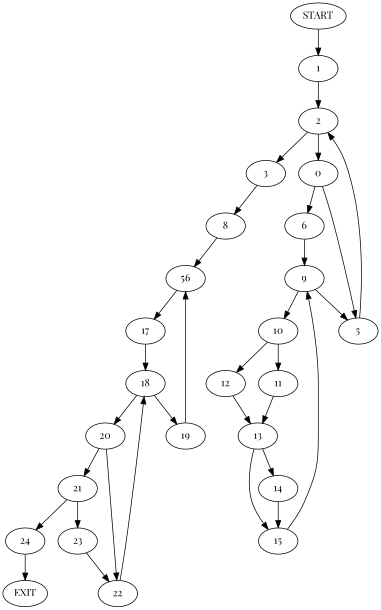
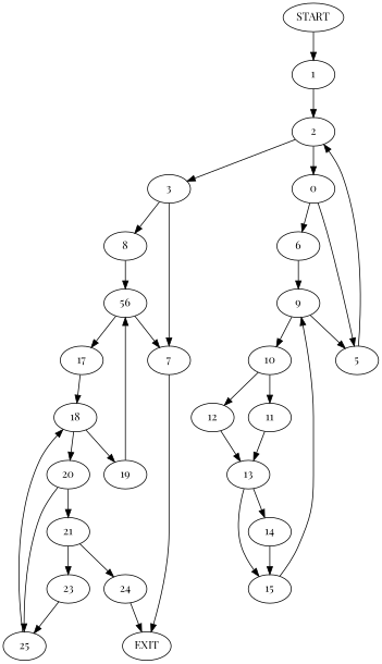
  digraph {
    fontname="Playfair Display"
    node [fontname="Playfair Display"]
    edge [fontname="Playfair Display"]
    n1 [label=START]
    1
    2
    n4 [label=EXIT]
    3
    n6 [label=0]
+   7
    8
    5
    6
    n11 [label=56]
    9
    10
    17
    11
    12
    13
    14
    15
    18
    19
    20
    21
-   22
+   22 [label=25]
    23
    24
    n1 -> 1
    1 -> 2
    2 -> 3
    2 -> n6
+   3 -> 7
    3 -> 8
    n6 -> 5
    n6 -> 6
+   7 -> n4
    8 -> n11
    5 -> 2
    6 -> 9
+   n11 -> 7
    n11 -> 17
    9 -> 5
    9 -> 10
    10 -> 11
    10 -> 12
    17 -> 18
    11 -> 13
    12 -> 13
    13 -> 14
    13 -> 15
    14 -> 15
    15 -> 9
    18 -> 19
    18 -> 20
    19 -> n11
    20 -> 21
    20 -> 22
    21 -> 23
    21 -> 24
    22 -> 18
    23 -> 22
    24 -> n4
  }
